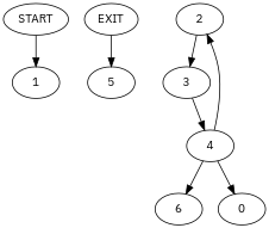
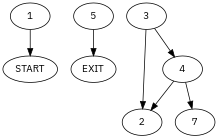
  digraph {
    fontname="IBM Plex Sans"
    node [fontname="IBM Plex Sans"]
    edge [fontname="IBM Plex Sans"]
    n1 [label=START]
    1
    n3 [label=EXIT]
    2
    3
    4
-   6
-   7 [label=0]
+   7
    5
-   n1 -> 1
-   2 -> 3
+   1 -> n1
+   3 -> 2
    3 -> 4
    4 -> 2
-   4 -> 6
    4 -> 7
-   n3 -> 5
+   5 -> n3
  }
